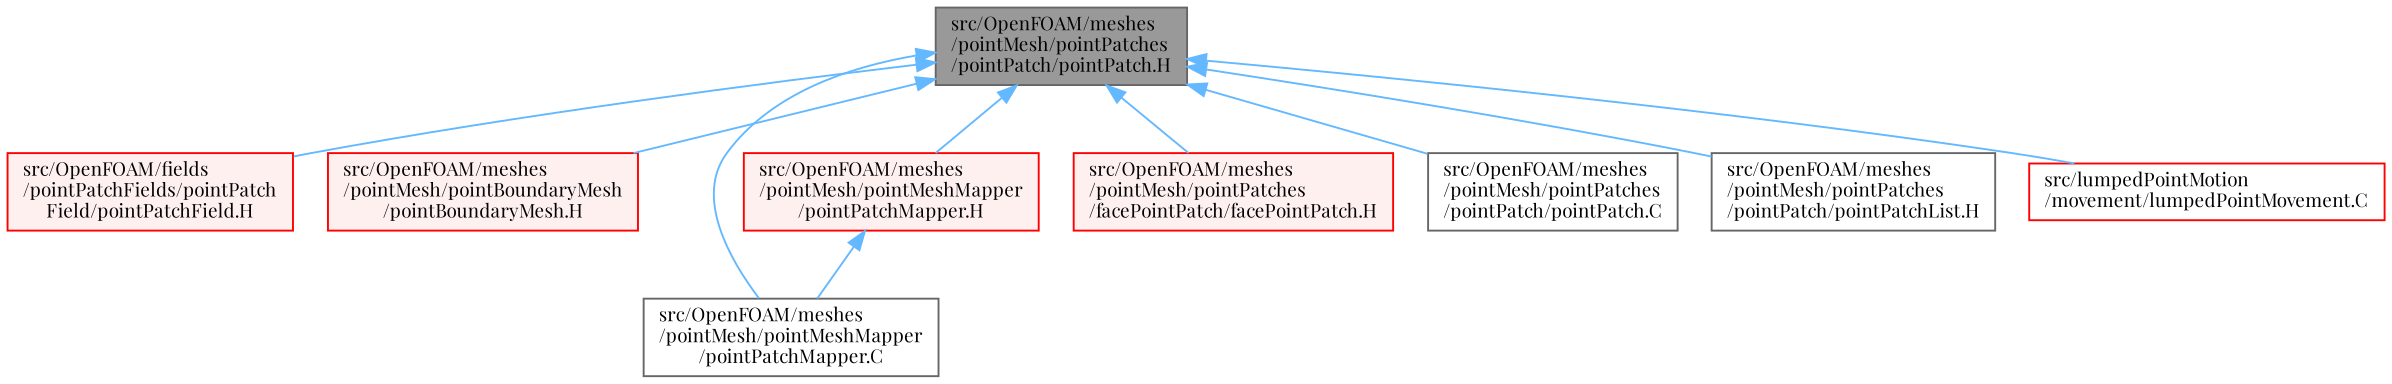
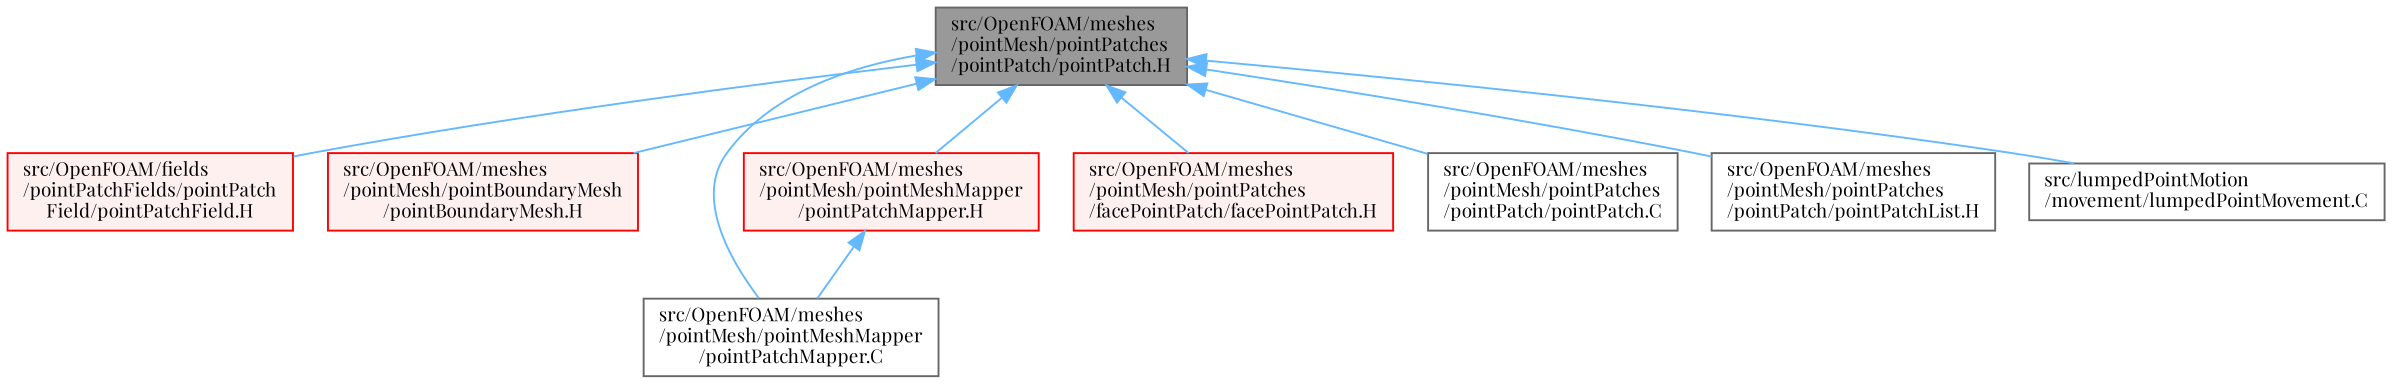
  digraph {
    fontname="Playfair Display"
    node [color=red fillcolor="#FFF0F0" fontname="Playfair Display" fontsize=10 shape=box style=filled]
    edge [color=steelblue1 dir=back fontname="Playfair Display" fontsize=10 labelfontname=Helvetica labelfontsize=10 style=solid]
    n1 [color=gray40 fillcolor=grey60 fontcolor=black height=0.2 label="src/OpenFOAM/meshes\l/pointMesh/pointPatches\l/pointPatch/pointPatch.H" width=0.4]
    n2 [height=0.2 label="src/OpenFOAM/fields\l/pointPatchFields/pointPatch\lField/pointPatchField.H" width=0.4]
    n3 [height=0.2 label="src/OpenFOAM/meshes\l/pointMesh/pointBoundaryMesh\l/pointBoundaryMesh.H" width=0.4]
    n4 [color=grey40 fillcolor=white height=0.2 label="src/OpenFOAM/meshes\l/pointMesh/pointMeshMapper\l/pointPatchMapper.C" width=0.4]
    n5 [height=0.2 label="src/OpenFOAM/meshes\l/pointMesh/pointMeshMapper\l/pointPatchMapper.H" width=0.4]
    n6 [height=0.2 label="src/OpenFOAM/meshes\l/pointMesh/pointPatches\l/facePointPatch/facePointPatch.H" width=0.4]
    n7 [color=grey40 fillcolor=white height=0.2 label="src/OpenFOAM/meshes\l/pointMesh/pointPatches\l/pointPatch/pointPatch.C" width=0.4]
    n8 [color=grey40 fillcolor=white height=0.2 label="src/OpenFOAM/meshes\l/pointMesh/pointPatches\l/pointPatch/pointPatchList.H" width=0.4]
-   n9 [fillcolor=white height=0.2 label="src/lumpedPointMotion\l/movement/lumpedPointMovement.C" width=0.4]
+   n9 [color=grey40 fillcolor=white height=0.2 label="src/lumpedPointMotion\l/movement/lumpedPointMovement.C" width=0.4]
    n1 -> n2
    n1 -> n3
    n1 -> n4
    n1 -> n5
    n1 -> n6
    n1 -> n7
    n1 -> n8
    n1 -> n9
    n5 -> n4
  }
